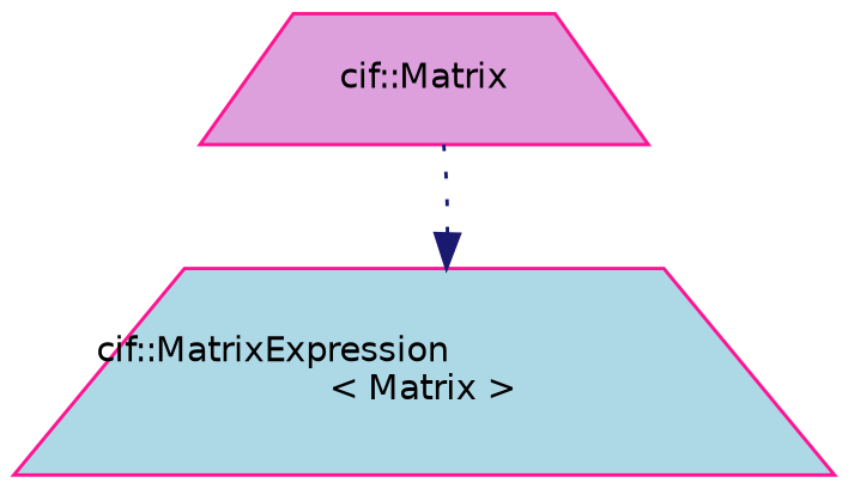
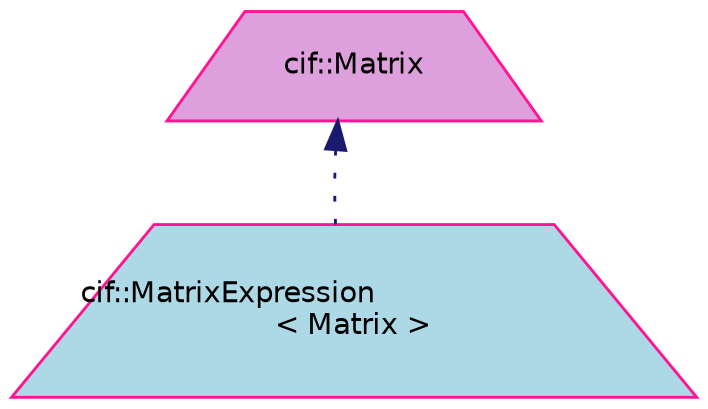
  digraph {
    node [color=deeppink fontname=Helvetica fontsize=10 shape=trapezium style=filled]
    n1 [fillcolor=plum fontcolor=black height=0.2 label="cif::Matrix" width=0.4]
    n2 [fillcolor=lightblue height=0.2 label="cif::MatrixExpression\l\< Matrix \>" width=0.4]
-   n2 -> n1 [color=midnightblue dir=back fontname=Helvetica fontsize=10 labelfontname=Helvetica labelfontsize=10 style=dotted]
+   n1 -> n2 [color=midnightblue dir=back fontname=Helvetica fontsize=10 labelfontname=Helvetica labelfontsize=10 style=dotted]
  }
